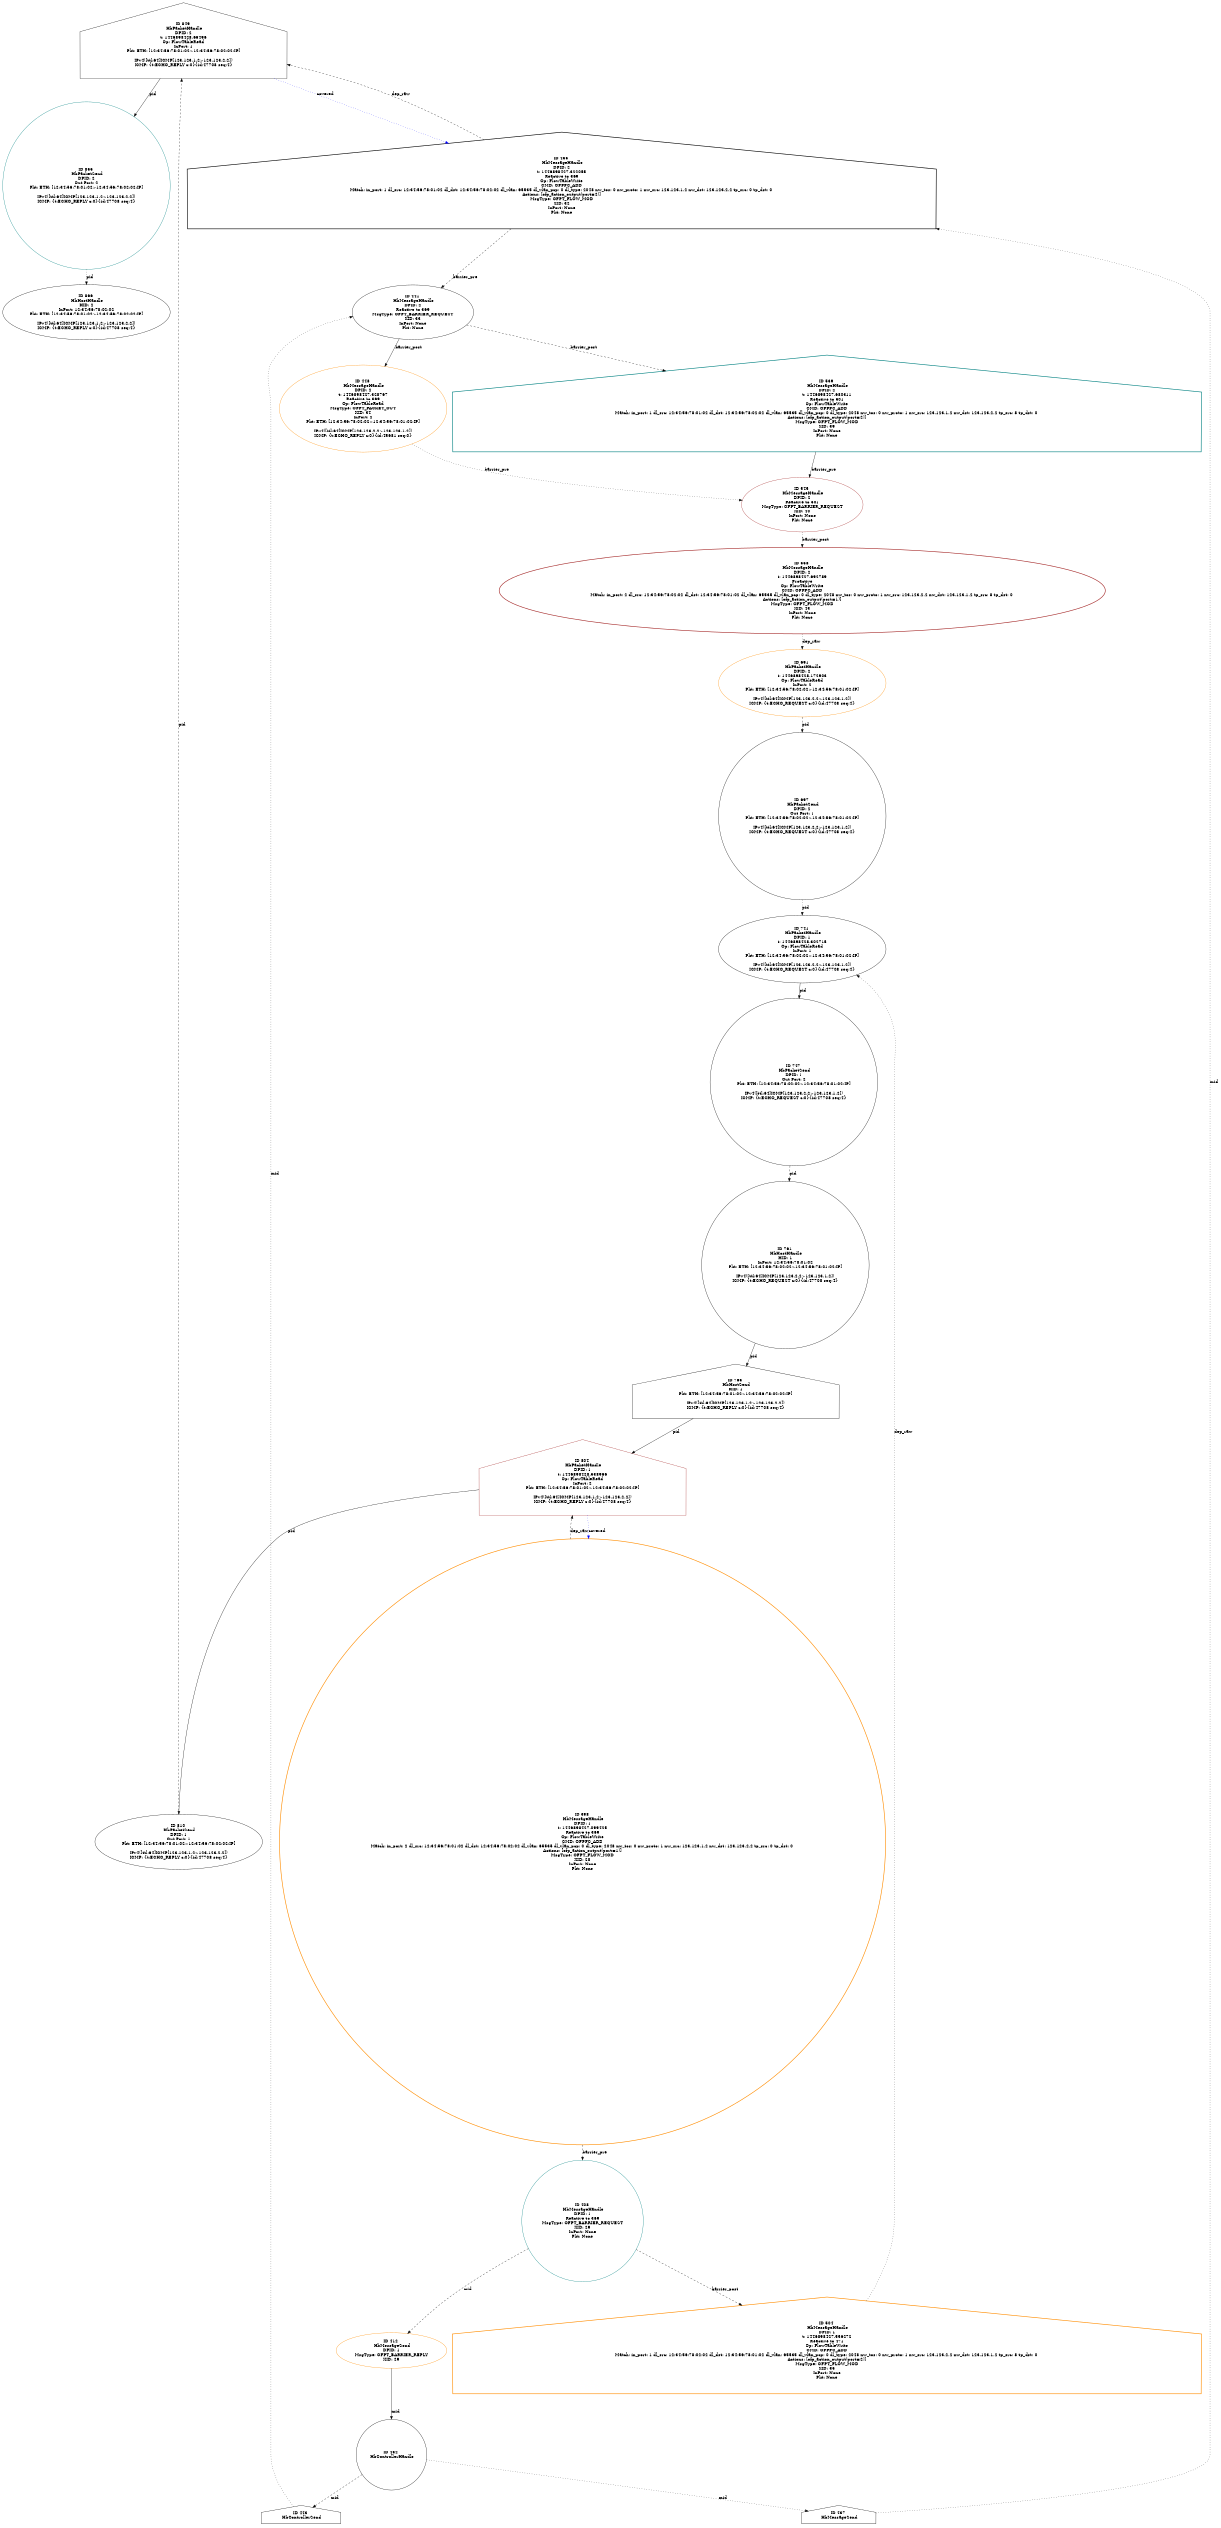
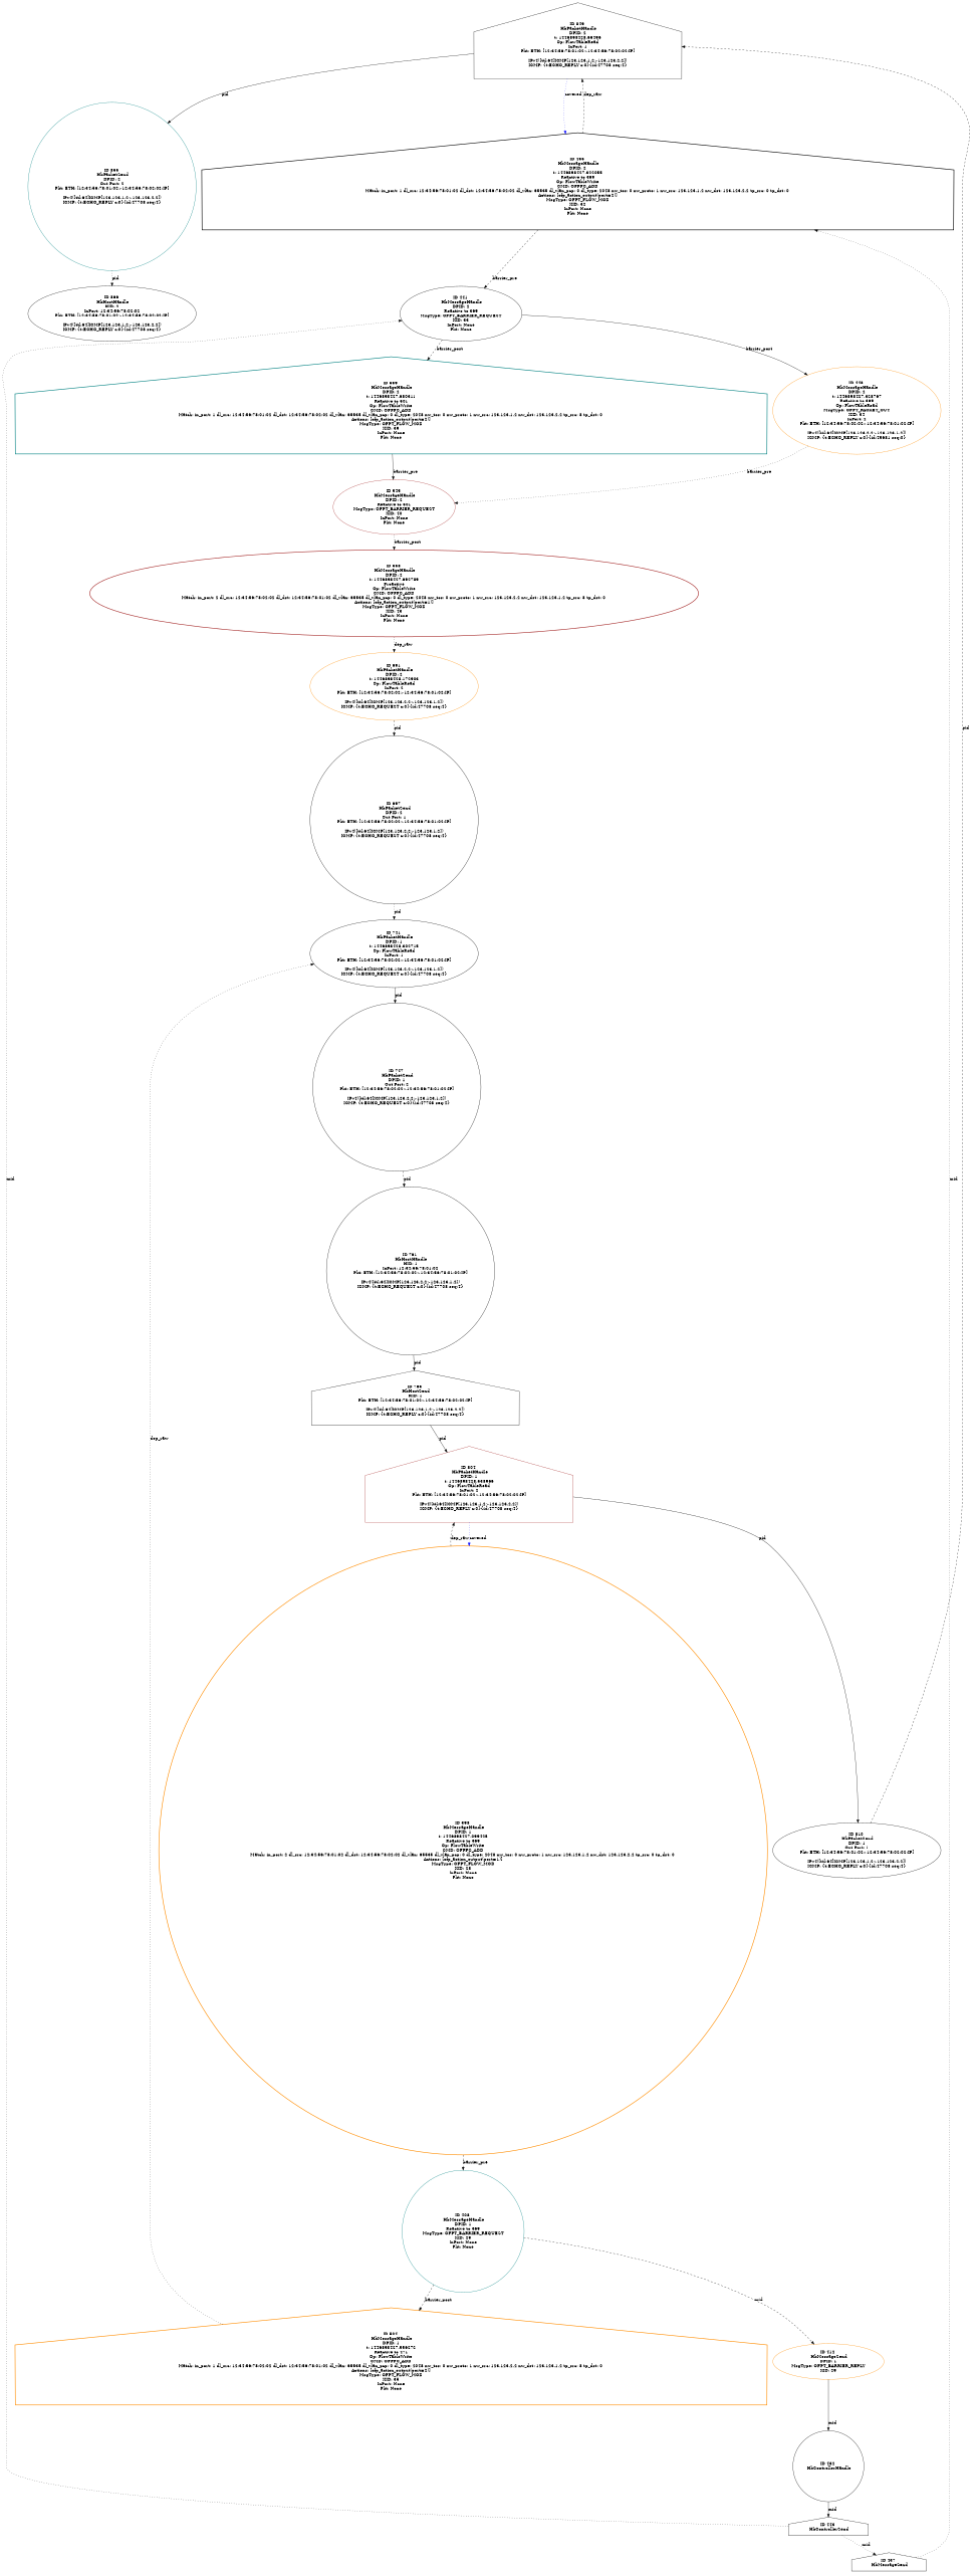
  strict digraph {
    node [color=black shape=ellipse]
    edge [rel=pid style=dotted]
    n1 [color=teal event="hb_events.HbPacketSend object at 0x10f9873d0" label="ID 855 \n HbPacketSend\nDPID: 2\nOut Port: 2\nPkt: ETH: [12:34:56:78:01:02>12:34:56:78:02:02:IP]\n\nIPv4([ttl:64]ICMP[123.123.1.2>123.123.2.2])\nICMP: {t:ECHO_REPLY c:0}{id:47708 seq:4}" shape=circle]
    n2 [event="hb_events.HbHostHandle object at 0x10f995950" label="ID 866 \n HbHostHandle\nHID: 2\nInPort: 12:34:56:78:02:02\nPkt: ETH: [12:34:56:78:01:02>12:34:56:78:02:02:IP]\n\nIPv4([ttl:64]ICMP[123.123.1.2>123.123.2.2])\nICMP: {t:ECHO_REPLY c:0}{id:47708 seq:4}"]
    n3 [cmd_type="Reactive to 369" event="hb_events.HbMessageHandle object at 0x10f822690" label="ID 435 \n HbMessageHandle\nDPID: 2\nt: 1446898427.322055\nReactive to 369\nOp: FlowTableWrite\nCMD: OFPFC_ADD\nMatch: in_port: 1 dl_src: 12:34:56:78:01:02 dl_dst: 12:34:56:78:02:02 dl_vlan: 65535 dl_vlan_pcp: 0 dl_type: 2048 nw_tos: 0 nw_proto: 1 nw_src: 123.123.1.2 nw_dst: 123.123.2.2 tp_src: 0 tp_dst: 0 \nActions: [ofp_action_output(port=2)]\nMsgType: OFPT_FLOW_MOD\nXID: 32\nInPort: None\nPkt: None" shape=house style=bold]
    n4 [cmd_type="Reactive to 369" event="hb_events.HbMessageHandle object at 0x10f822850" label="ID 441 \n HbMessageHandle\nDPID: 2\nReactive to 369\nMsgType: OFPT_BARRIER_REQUEST\nXID: 33\nInPort: None\nPkt: None"]
    n5 [event="hb_events.HbPacketHandle object at 0x10f983b10" label="ID 849 \n HbPacketHandle\nDPID: 2\nt: 1446898428.66496\nOp: FlowTableRead\nInPort: 1\nPkt: ETH: [12:34:56:78:01:02>12:34:56:78:02:02:IP]\n\nIPv4([ttl:64]ICMP[123.123.1.2>123.123.2.2])\nICMP: {t:ECHO_REPLY c:0}{id:47708 seq:4}" shape=house]
    n6 [cmd_type="Reactive to 501" color=teal event="hb_events.HbMessageHandle object at 0x10f84a3d0" label="ID 539 \n HbMessageHandle\nDPID: 2\nt: 1446898427.680311\nReactive to 501\nOp: FlowTableWrite\nCMD: OFPFC_ADD\nMatch: in_port: 1 dl_src: 12:34:56:78:01:02 dl_dst: 12:34:56:78:02:02 dl_vlan: 65535 dl_vlan_pcp: 0 dl_type: 2048 nw_tos: 0 nw_proto: 1 nw_src: 123.123.1.2 nw_dst: 123.123.2.2 tp_src: 8 tp_dst: 0 \nActions: [ofp_action_output(port=2)]\nMsgType: OFPT_FLOW_MOD\nXID: 39\nInPort: None\nPkt: None" shape=house style=bold]
    n7 [cmd_type="Reactive to 369" color=darkorange event="hb_events.HbMessageHandle object at 0x10f822950" label="ID 448 \n HbMessageHandle\nDPID: 2\nt: 1446898427.328767\nReactive to 369\nOp: FlowTableRead\nMsgType: OFPT_PACKET_OUT\nXID: 34\nInPort: 2\nPkt: ETH: [12:34:56:78:02:02>12:34:56:78:01:02:IP]\n\nIPv4([ttl:64]ICMP[123.123.2.2>123.123.1.2])\nICMP: {t:ECHO_REPLY c:0}{id:45681 seq:0}"]
    n8 [cmd_type="Reactive to 369" color=darkorange event="hb_events.HbMessageHandle object at 0x10f81b450" label="ID 398 \n HbMessageHandle\nDPID: 1\nt: 1446898427.099425\nReactive to 369\nOp: FlowTableWrite\nCMD: OFPFC_ADD\nMatch: in_port: 2 dl_src: 12:34:56:78:01:02 dl_dst: 12:34:56:78:02:02 dl_vlan: 65535 dl_vlan_pcp: 0 dl_type: 2048 nw_tos: 0 nw_proto: 1 nw_src: 123.123.1.2 nw_dst: 123.123.2.2 tp_src: 0 tp_dst: 0 \nActions: [ofp_action_output(port=1)]\nMsgType: OFPT_FLOW_MOD\nXID: 28\nInPort: None\nPkt: None" shape=circle style=bold]
    n9 [cmd_type="Reactive to 369" color=teal event="hb_events.HbMessageHandle object at 0x10f81b6d0" label="ID 408 \n HbMessageHandle\nDPID: 1\nReactive to 369\nMsgType: OFPT_BARRIER_REQUEST\nXID: 29\nInPort: None\nPkt: None" shape=circle]
    n10 [color=brown event="hb_events.HbPacketHandle object at 0x10f917a90" label="ID 804 \n HbPacketHandle\nDPID: 1\nt: 1446898428.538966\nOp: FlowTableRead\nInPort: 2\nPkt: ETH: [12:34:56:78:01:02>12:34:56:78:02:02:IP]\n\nIPv4([ttl:64]ICMP[123.123.1.2>123.123.2.2])\nICMP: {t:ECHO_REPLY c:0}{id:47708 seq:4}" shape=house]
    n11 [color=darkorange event="hb_events.HbMessageSend object at 0x10f81b650" label="ID 412 \n HbMessageSend\nDPID: 1\nMsgType: OFPT_BARRIER_REPLY\nXID: 29"]
    n12 [cmd_type="Reactive to 471" color=darkorange event="hb_events.HbMessageHandle object at 0x10f8444d0" label="ID 504 \n HbMessageHandle\nDPID: 1\nt: 1446898427.556272\nReactive to 471\nOp: FlowTableWrite\nCMD: OFPFC_ADD\nMatch: in_port: 1 dl_src: 12:34:56:78:02:02 dl_dst: 12:34:56:78:01:02 dl_vlan: 65535 dl_vlan_pcp: 0 dl_type: 2048 nw_tos: 0 nw_proto: 1 nw_src: 123.123.2.2 nw_dst: 123.123.1.2 tp_src: 8 tp_dst: 0 \nActions: [ofp_action_output(port=2)]\nMsgType: OFPT_FLOW_MOD\nXID: 35\nInPort: None\nPkt: None" shape=house style=bold]
    n13 [event="hb_events.HbPacketSend object at 0x10f91ee10" label="ID 810 \n HbPacketSend\nDPID: 1\nOut Port: 1\nPkt: ETH: [12:34:56:78:01:02>12:34:56:78:02:02:IP]\n\nIPv4([ttl:64]ICMP[123.123.1.2>123.123.2.2])\nICMP: {t:ECHO_REPLY c:0}{id:47708 seq:4}"]
    n14 [event="hb_events.HbControllerHandle object at 0x10f822050" label="ID 432 \n HbControllerHandle" shape=circle]
    n15 [event="hb_events.HbPacketHandle object at 0x10f8b2d10" label="ID 741 \n HbPacketHandle\nDPID: 1\nt: 1446898428.302715\nOp: FlowTableRead\nInPort: 1\nPkt: ETH: [12:34:56:78:02:02>12:34:56:78:01:02:IP]\n\nIPv4([ttl:64]ICMP[123.123.2.2>123.123.1.2])\nICMP: {t:ECHO_REQUEST c:0}{id:47708 seq:4}"]
    n16 [cmd_type="Reactive to 501" color=brown event="hb_events.HbMessageHandle object at 0x10f84a590" label="ID 545 \n HbMessageHandle\nDPID: 2\nReactive to 501\nMsgType: OFPT_BARRIER_REQUEST\nXID: 40\nInPort: None\nPkt: None"]
    n17 [cmd_type=Proactive color=brown event="hb_events.HbMessageHandle object at 0x10f850b10" label="ID 558 \n HbMessageHandle\nDPID: 2\nt: 1446898427.692789\nProactive\nOp: FlowTableWrite\nCMD: OFPFC_ADD\nMatch: in_port: 2 dl_src: 12:34:56:78:02:02 dl_dst: 12:34:56:78:01:02 dl_vlan: 65535 dl_vlan_pcp: 0 dl_type: 2048 nw_tos: 0 nw_proto: 1 nw_src: 123.123.2.2 nw_dst: 123.123.1.2 tp_src: 8 tp_dst: 0 \nActions: [ofp_action_output(port=1)]\nMsgType: OFPT_FLOW_MOD\nXID: 43\nInPort: None\nPkt: None" style=bold]
    n18 [event="hb_events.HbControllerSend object at 0x10f8224d0" label="ID 437 \n HbMessageSend" shape=house]
    n19 [event="hb_events.HbControllerSend object at 0x10f822750" label="ID 443 \n HbControllerSend" shape=house]
    n20 [color=darkorange event="hb_events.HbPacketHandle object at 0x10f88b610" label="ID 691 \n HbPacketHandle\nDPID: 2\nt: 1446898428.172903\nOp: FlowTableRead\nInPort: 2\nPkt: ETH: [12:34:56:78:02:02>12:34:56:78:01:02:IP]\n\nIPv4([ttl:64]ICMP[123.123.2.2>123.123.1.2])\nICMP: {t:ECHO_REQUEST c:0}{id:47708 seq:4}"]
    n21 [event="hb_events.HbPacketSend object at 0x10f893b50" label="ID 697 \n HbPacketSend\nDPID: 2\nOut Port: 1\nPkt: ETH: [12:34:56:78:02:02>12:34:56:78:01:02:IP]\n\nIPv4([ttl:64]ICMP[123.123.2.2>123.123.1.2])\nICMP: {t:ECHO_REQUEST c:0}{id:47708 seq:4}" shape=circle]
    n22 [event="hb_events.HbPacketSend object at 0x10f8b75d0" label="ID 747 \n HbPacketSend\nDPID: 1\nOut Port: 2\nPkt: ETH: [12:34:56:78:02:02>12:34:56:78:01:02:IP]\n\nIPv4([ttl:64]ICMP[123.123.2.2>123.123.1.2])\nICMP: {t:ECHO_REQUEST c:0}{id:47708 seq:4}" shape=circle]
    n23 [event="hb_events.HbHostHandle object at 0x10f8be990" label="ID 761 \n HbHostHandle\nHID: 1\nInPort: 12:34:56:78:01:02\nPkt: ETH: [12:34:56:78:02:02>12:34:56:78:01:02:IP]\n\nIPv4([ttl:64]ICMP[123.123.2.2>123.123.1.2])\nICMP: {t:ECHO_REQUEST c:0}{id:47708 seq:4}" shape=circle]
    n24 [event="hb_events.HbHostSend object at 0x10f8bebd0" label="ID 763 \n HbHostSend\nHID: 1\nPkt: ETH: [12:34:56:78:01:02>12:34:56:78:02:02:IP]\n\nIPv4([ttl:64]ICMP[123.123.1.2>123.123.2.2])\nICMP: {t:ECHO_REPLY c:0}{id:47708 seq:4}" shape=house]
    n1 -> n2 [label=pid]
    n3 -> n4 [label=barrier_pre rel=barrier_pre style=dashed]
    n3 -> n5 [label=dep_raw rel=dep_raw style=dashed]
    n4 -> n6 [label=barrier_post rel=barrier_post style=dashed]
    n4 -> n7 [label=barrier_post rel=barrier_post style=solid]
    n5 -> n1 [label=pid style=solid]
    n5 -> n3 [color=blue harmful=True label=covered rel=covered]
    n6 -> n16 [label=barrier_pre rel=barrier_pre style=solid]
    n7 -> n16 [label=barrier_pre rel=barrier_pre]
    n8 -> n9 [label=barrier_pre rel=barrier_pre style=dashed]
    n8 -> n10 [label=dep_raw rel=dep_raw style=dashed]
    n9 -> n11 [label=mid rel=mid style=dashed]
    n9 -> n12 [label=barrier_post rel=barrier_post style=dashed]
    n10 -> n8 [color=blue harmful=True label=covered rel=covered]
    n10 -> n13 [label=pid style=solid]
    n11 -> n14 [label=mid rel=mid style=solid]
    n12 -> n15 [label=dep_raw rel=dep_raw]
    n13 -> n5 [label=pid style=dashed]
-   n14 -> n18 [label=mid rel=mid]
-   n14 -> n19 [label=mid rel=mid style=dashed]
+   n19 -> n18 [label=mid rel=mid]
+   n14 -> n19 [label=mid rel=mid style=solid]
    n15 -> n22 [label=pid style=solid]
    n16 -> n17 [label=barrier_post rel=barrier_post]
    n17 -> n20 [label=dep_raw rel=dep_raw]
    n18 -> n3 [label=mid rel=mid]
    n19 -> n4 [label=mid rel=mid]
    n20 -> n21 [label=pid style=dashed]
    n21 -> n15 [label=pid]
    n22 -> n23 [label=pid style=dashed]
    n23 -> n24 [label=pid style=solid]
    n24 -> n10 [label=pid style=solid]
  }
